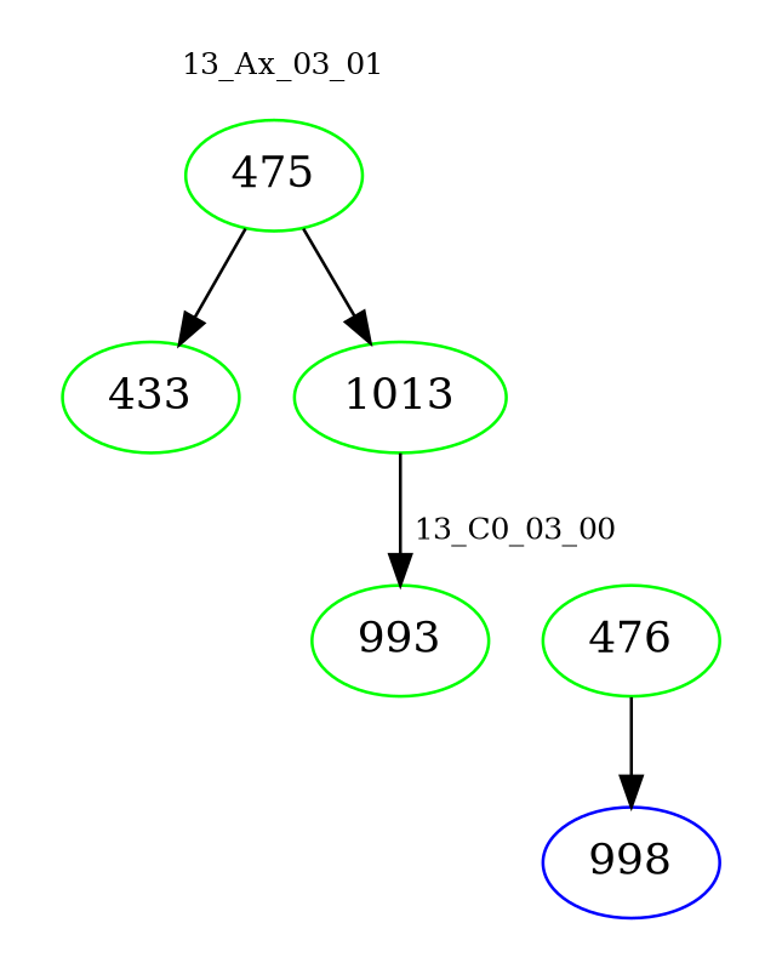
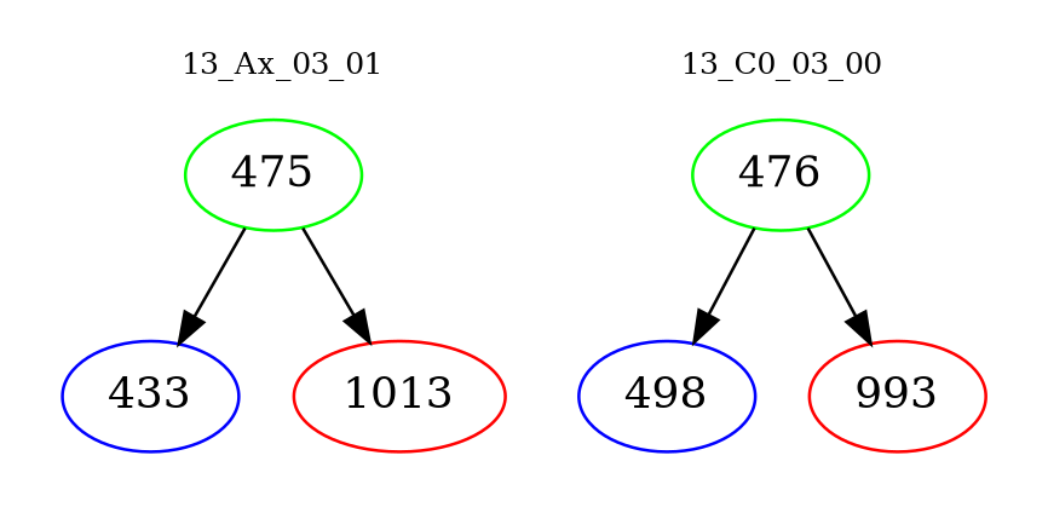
  digraph {
    node [color=green]
    edge [color=black]
    n1 [label=475]
-   n2 [label=433]
-   n3 [label=1013]
+   n2 [color=blue label=433]
+   n3 [color=red label=1013]
    n4 [label=476]
-   n5 [color=blue label=998]
-   n6 [label=993]
+   n5 [color=blue label=498]
+   n6 [color=red label=993]
    subgraph cluster_1 {
      color=white
      fontsize=10
      label="13_Ax_03_01"
      n1
      n2
      n3
    }
    subgraph cluster_2 {
      color=white
      fontsize=10
      label="13_C0_03_00"
      n4
      n5
      n6
    }
    n1 -> n2
    n1 -> n3
    n4 -> n5
-   n3 -> n6
+   n4 -> n6
  }
